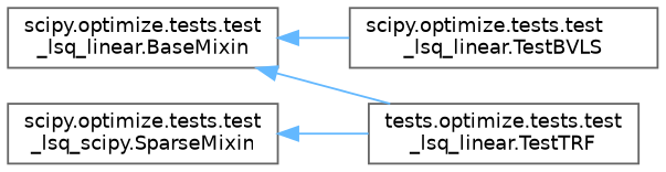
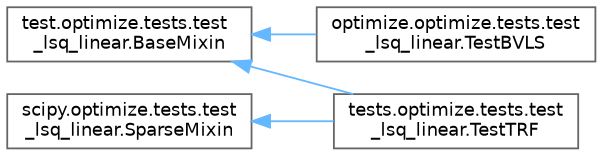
  digraph {
    rankdir=LR
    node [color=grey40 fillcolor=white fontname=Helvetica fontsize=10 shape=box style=filled]
    edge [color=steelblue1 dir=back fontname=Helvetica fontsize=10 labelfontname=Helvetica labelfontsize=10 style=solid]
-   n1 [height=0.2 label="scipy.optimize.tests.test\l_lsq_linear.BaseMixin" width=0.4]
-   n2 [height=0.2 label="scipy.optimize.tests.test\l_lsq_linear.TestBVLS" width=0.4]
+   n1 [height=0.2 label="test.optimize.tests.test\l_lsq_linear.BaseMixin" width=0.4]
+   n2 [height=0.2 label="optimize.optimize.tests.test\l_lsq_linear.TestBVLS" width=0.4]
    n3 [height=0.2 label="tests.optimize.tests.test\l_lsq_linear.TestTRF" width=0.4]
-   n4 [height=0.2 label="scipy.optimize.tests.test\l_lsq_scipy.SparseMixin" width=0.4]
+   n4 [height=0.2 label="scipy.optimize.tests.test\l_lsq_linear.SparseMixin" width=0.4]
    n1 -> n2
    n1 -> n3
    n4 -> n3
  }
